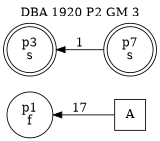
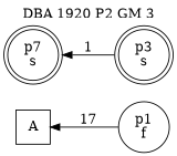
  digraph {
    label=" DBA 1920 P2 GM 3 "
    labelloc=tl
    rankdir=RL
    node [shape=doublecircle]
    n1 [label=A shape=square]
    n2 [label="p1\nf" shape=circle]
    n3 [label="p7\ns"]
    n4 [label="p3\ns"]
-   n1 -> n2 [label=17]
-   n3 -> n4 [label=1]
+   n2 -> n1 [label=17]
+   n4 -> n3 [label=1]
  }
